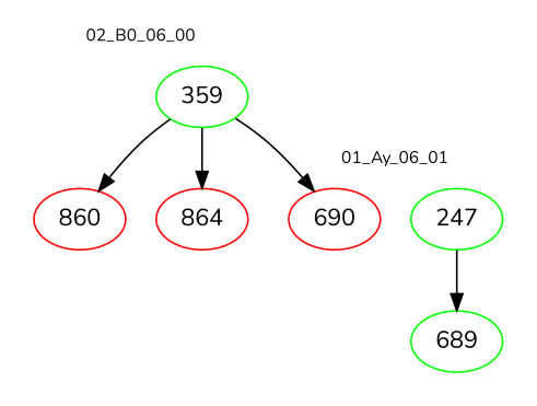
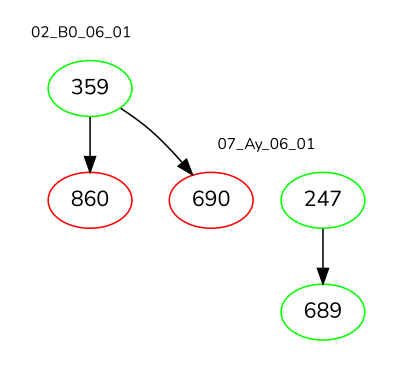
  digraph {
    fontname=Nunito
    node [color=green fontname=Nunito]
    edge [color=black fontname=Nunito]
    n1 [label=247]
    n2 [label=689]
    n3 [color=red label=690]
    n4 [label=359]
    n5 [color=red label=860]
-   n6 [color=red label=864]
    subgraph cluster_1 {
      color=white
      fontsize=10
-     label="01_Ay_06_01"
+     label="07_Ay_06_01"
      n1
      n2
      n3
    }
    subgraph cluster_2 {
      color=white
      fontsize=10
-     label="02_B0_06_00"
+     label="02_B0_06_01"
      n4
      n5
-     n6
    }
    n1 -> n2
    n4 -> n3
    n4 -> n5
-   n4 -> n6
  }
